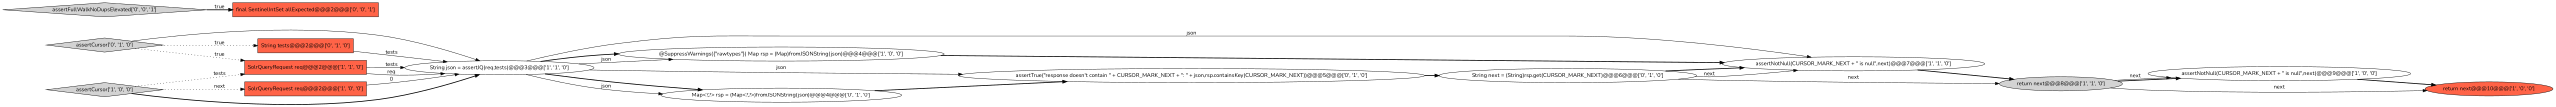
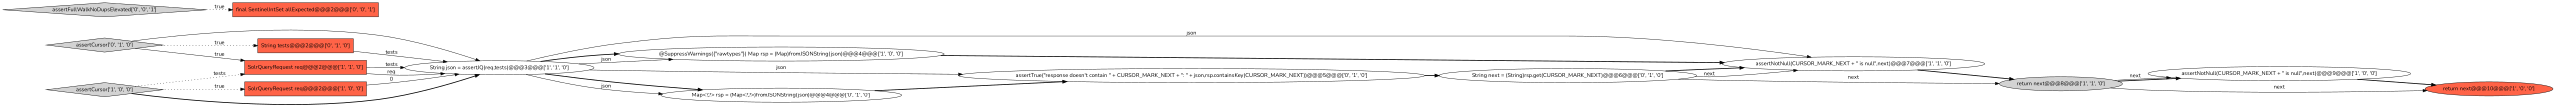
  digraph {
    fontname=Nunito
    rankdir=LR
    node [fillcolor=white fontname=Nunito shape=ellipse style=filled]
    edge [fontname=Nunito style=solid]
    n1 [fillcolor=tomato label="return next@@@10@@@['1', '0', '0']"]
    n2 [label="assertNotNull(CURSOR_MARK_NEXT + \" is null\",next)@@@9@@@['1', '0', '0']"]
    n3 [label="String json = assertJQ(req,tests)@@@3@@@['1', '1', '0']"]
    n4 [label="assertTrue(\"response doesn't contain \" + CURSOR_MARK_NEXT + \": \" + json,rsp.containsKey(CURSOR_MARK_NEXT))@@@5@@@['0', '1', '0']"]
    n5 [label="assertNotNull(CURSOR_MARK_NEXT + \" is null\",next)@@@7@@@['1', '1', '0']"]
    n6 [label="Map<?,?> rsp = (Map<?,?>)fromJSONString(json)@@@4@@@['0', '1', '0']"]
    n7 [label="@SuppressWarnings({\"rawtypes\"}) Map rsp = (Map)fromJSONString(json)@@@4@@@['1', '0', '0']"]
    n8 [label="String next = (String)rsp.get(CURSOR_MARK_NEXT)@@@6@@@['0', '1', '0']"]
    n9 [fillcolor=lightgray label="return next@@@8@@@['1', '1', '0']"]
    n10 [fillcolor=tomato label="final SentinelIntSet allExpected@@@2@@@['0', '0', '1']" shape=box]
    n11 [fillcolor=lightgray label="assertCursor['0', '1', '0']" shape=diamond]
    n12 [fillcolor=tomato label="String tests@@@2@@@['0', '1', '0']" shape=box]
    n13 [fillcolor=tomato label="SolrQueryRequest req@@@2@@@['1', '1', '0']" shape=box]
    n14 [fillcolor=tomato label="SolrQueryRequest req@@@2@@@['1', '0', '0']" shape=box]
    n15 [fillcolor=lightgray label="assertCursor['1', '0', '0']" shape=diamond]
    n16 [fillcolor=lightgray label="assertFullWalkNoDupsElevated['0', '0', '1']" shape=diamond]
    n2 -> n1 [style=bold]
    n3 -> n4 [label=json]
    n3 -> n5 [label=json]
    n3 -> n6 [style=bold]
    n3 -> n6 [label=json]
    n3 -> n7 [style=bold]
    n3 -> n7 [label=json]
    n4 -> n8 [style=bold]
    n5 -> n9 [style=bold]
    n6 -> n4 [style=bold]
    n7 -> n5 [style=bold]
    n8 -> n5 [style=bold]
    n8 -> n5 [label=next]
    n8 -> n9 [label=next]
    n9 -> n1 [label=next]
    n9 -> n2 [label=next]
    n9 -> n2 [style=bold]
    n11 -> n3
    n11 -> n12 [label=true style=dotted]
-   n11 -> n13 [label=true style=dotted]
+   n11 -> n13 [label=true]
    n12 -> n3 [label=tests]
    n13 -> n3 [label=tests]
    n13 -> n3 [label=req]
    n14 -> n3 [label=0]
    n15 -> n3 [style=bold]
    n15 -> n13 [label=tests style=dotted]
-   n15 -> n14 [label=next style=dotted]
-   n16 -> n10 [label=true style=bold]
+   n15 -> n14 [label=true style=dotted]
+   n16 -> n10 [label=true style=dotted]
  }
